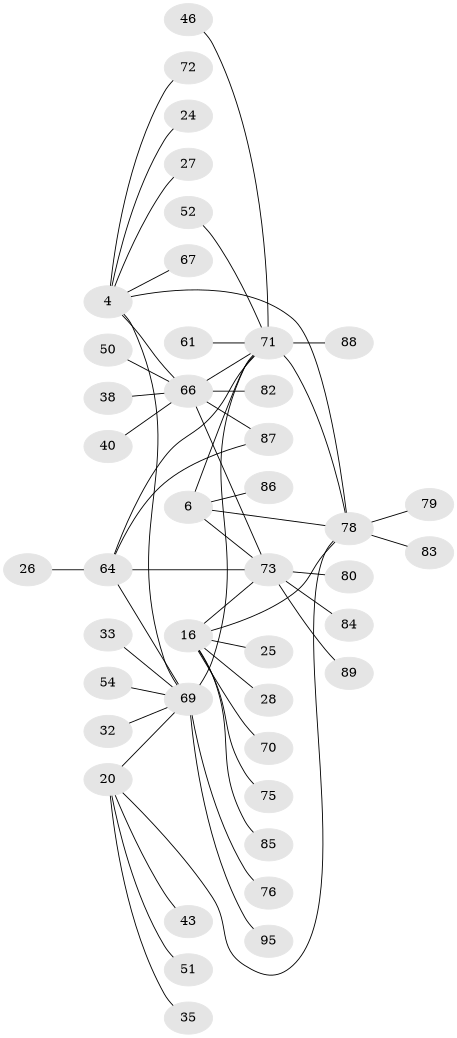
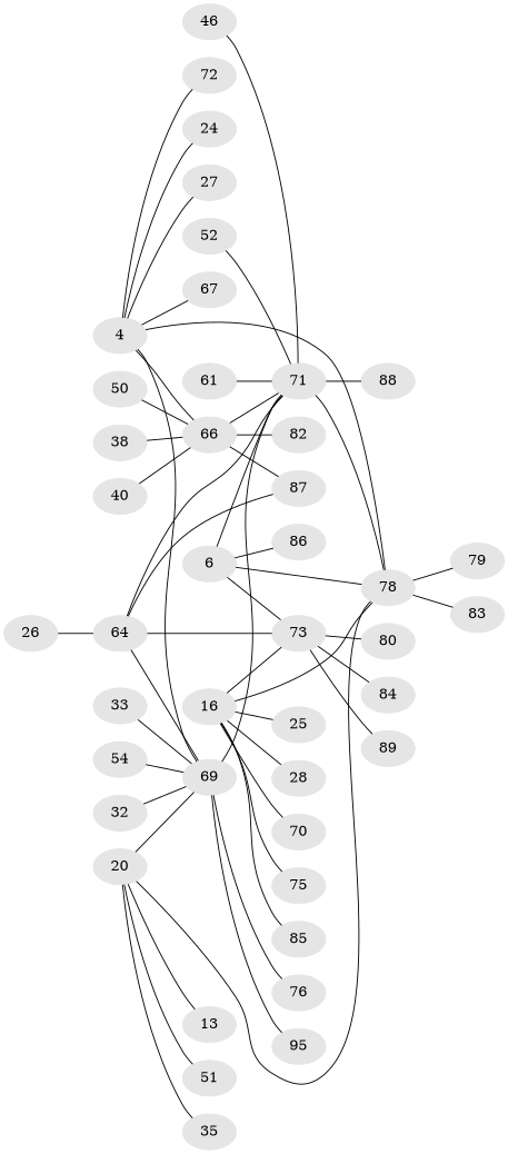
  graph {
    rankdir=LR
    node [color=gray90 style=filled]
    4 [super="+2"]
    24
    66 [super="+3+22"]
    67
    69 [super="+59+36+19"]
    72
    n7 [label=27]
    78 [super="+39+55+57"]
    71 [super="+45+63+8"]
    73 [super="+31+62+11+21+49+23+47+58"]
    87 [super="+48+53"]
    82
    76
    n14 [label=95]
    79
    83
    6 [super="+5"]
    86 [super="+30+44"]
    88 [super="+74"]
    80
    84
    89
    16 [super="+13"]
    25
    28
    70 [super="+37"]
    75
    85
    20 [super="+17"]
    35
-   43
+   43 [label=13]
    51
    64 [super="+12"]
    26
    32
    33
    38
    40
    46
    50
    52
    54
    61
    4 -- 24
    4 -- 66 [weight=4]
    4 -- 67
    4 -- 69
    4 -- 72
    4 -- n7
    4 -- 78
    66 -- 71 [weight=2]
-   66 -- 73
    66 -- 87
    66 -- 82
    69 -- 71 [weight=3]
    69 -- 76
    69 -- n14
    78 -- 79
    78 -- 83
    71 -- 78
    71 -- 88
    73 -- 80
    73 -- 84
    73 -- 89
    6 -- 78
    6 -- 71 [weight=4]
    6 -- 73
    6 -- 86
    16 -- 78 [weight=4]
    16 -- 73
    16 -- 25
    16 -- 28
    16 -- 70
    16 -- 75
    16 -- 85
    20 -- 69 [weight=5]
    20 -- 78
    20 -- 35
    20 -- 43
    20 -- 51
    64 -- 69 [weight=2]
    64 -- 71
    64 -- 73 [weight=4]
    64 -- 87
    26 -- 64
    32 -- 69
    33 -- 69
    38 -- 66
    40 -- 66
    46 -- 71
    50 -- 66
    52 -- 71
    54 -- 69
    61 -- 71
  }
